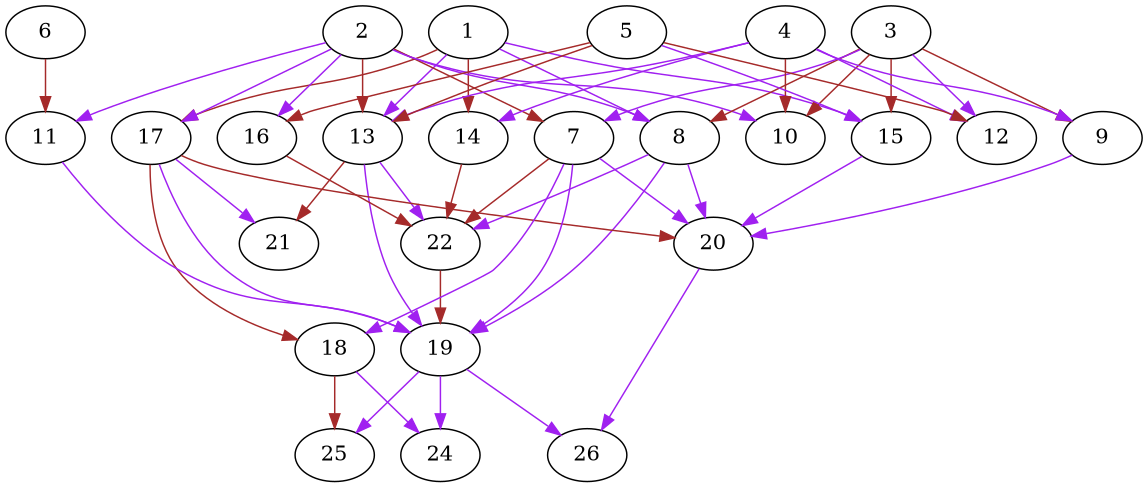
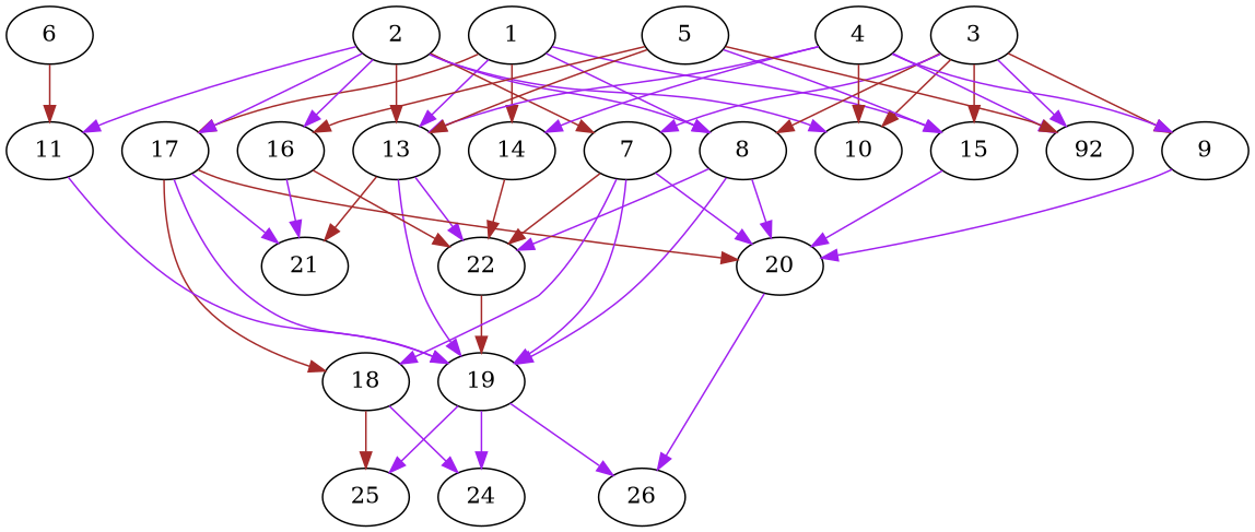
  digraph {
    node [alpha=0.06]
    edge [color=purple]
    1 [alpha=0.09 expect_size=1206934665428992000]
    8 [expect_size=4631981918060019712]
    13 [alpha=0.09 expect_size=3908733858986063]
    14 [alpha=0.13 expect_size=82908078478593712]
    15 [alpha=0.01 expect_size=466190206661325696]
    17 [alpha=0.14 expect_size=464887380927233]
    19 [alpha=0.08 expect_size=581870134574230272]
    20 [expect_size=40289288737033027584]
    22 [alpha=0.11 expect_size=101691890956903645184]
    21 [alpha=0.15 expect_size=32845145766269940]
    18 [alpha=0.08 expect_size=293630392425783]
    24 [alpha=0.02 expect_size=70130802613586784]
    25 [expect_size=6975434014862218]
    26 [expect_size=29366249582527250432]
    2 [alpha=0.10 expect_size=25194648353915273216]
    7 [alpha=0.11 expect_size=30899979198886224]
    10 [alpha=0.08 expect_size=481083927042980]
    11 [expect_size=1130914023552052]
    16 [alpha=0.02 expect_size=108037984165626688]
    3 [alpha=0.08 expect_size=281437107541679360]
    9 [alpha=0.17 expect_size=778620165770390]
-   12 [alpha=0.07 expect_size=51747323780268032000]
+   12 [alpha=0.07 expect_size=51747323780268032000 label=92]
    4 [alpha=0.03 expect_size=226492416000000000]
    5 [alpha=0.01 expect_size=180582387920824224]
    6 [alpha=0.12 expect_size=1993004153739818]
    1 -> 8
    1 -> 13
    1 -> 14 [color=brown]
    1 -> 15
    1 -> 17 [color=brown]
    8 -> 19
    8 -> 20
    8 -> 22
    13 -> 19
    13 -> 22
    13 -> 21 [color=brown]
    14 -> 22 [color=brown]
    15 -> 20
    17 -> 19
    17 -> 20 [color=brown]
    17 -> 21
    17 -> 18 [color=brown]
    19 -> 24
    19 -> 25
    19 -> 26
    20 -> 26
    22 -> 19 [color=brown]
    18 -> 24
    18 -> 25 [color=brown]
    2 -> 8
    2 -> 13 [color=brown]
    2 -> 17
    2 -> 7 [color=brown]
    2 -> 10
    2 -> 11
    2 -> 16
    7 -> 19
    7 -> 20
    7 -> 22 [color=brown]
    7 -> 18
    11 -> 19
    16 -> 22 [color=brown]
+   16 -> 21
    3 -> 8 [color=brown]
    3 -> 15 [color=brown]
    3 -> 7
    3 -> 10 [color=brown]
    3 -> 9 [color=brown]
    3 -> 12
    9 -> 20
    4 -> 13
    4 -> 14
    4 -> 10 [color=brown]
    4 -> 9
    4 -> 12
    5 -> 13 [color=brown]
    5 -> 15
    5 -> 16 [color=brown]
    5 -> 12 [color=brown]
    6 -> 11 [color=brown]
  }
